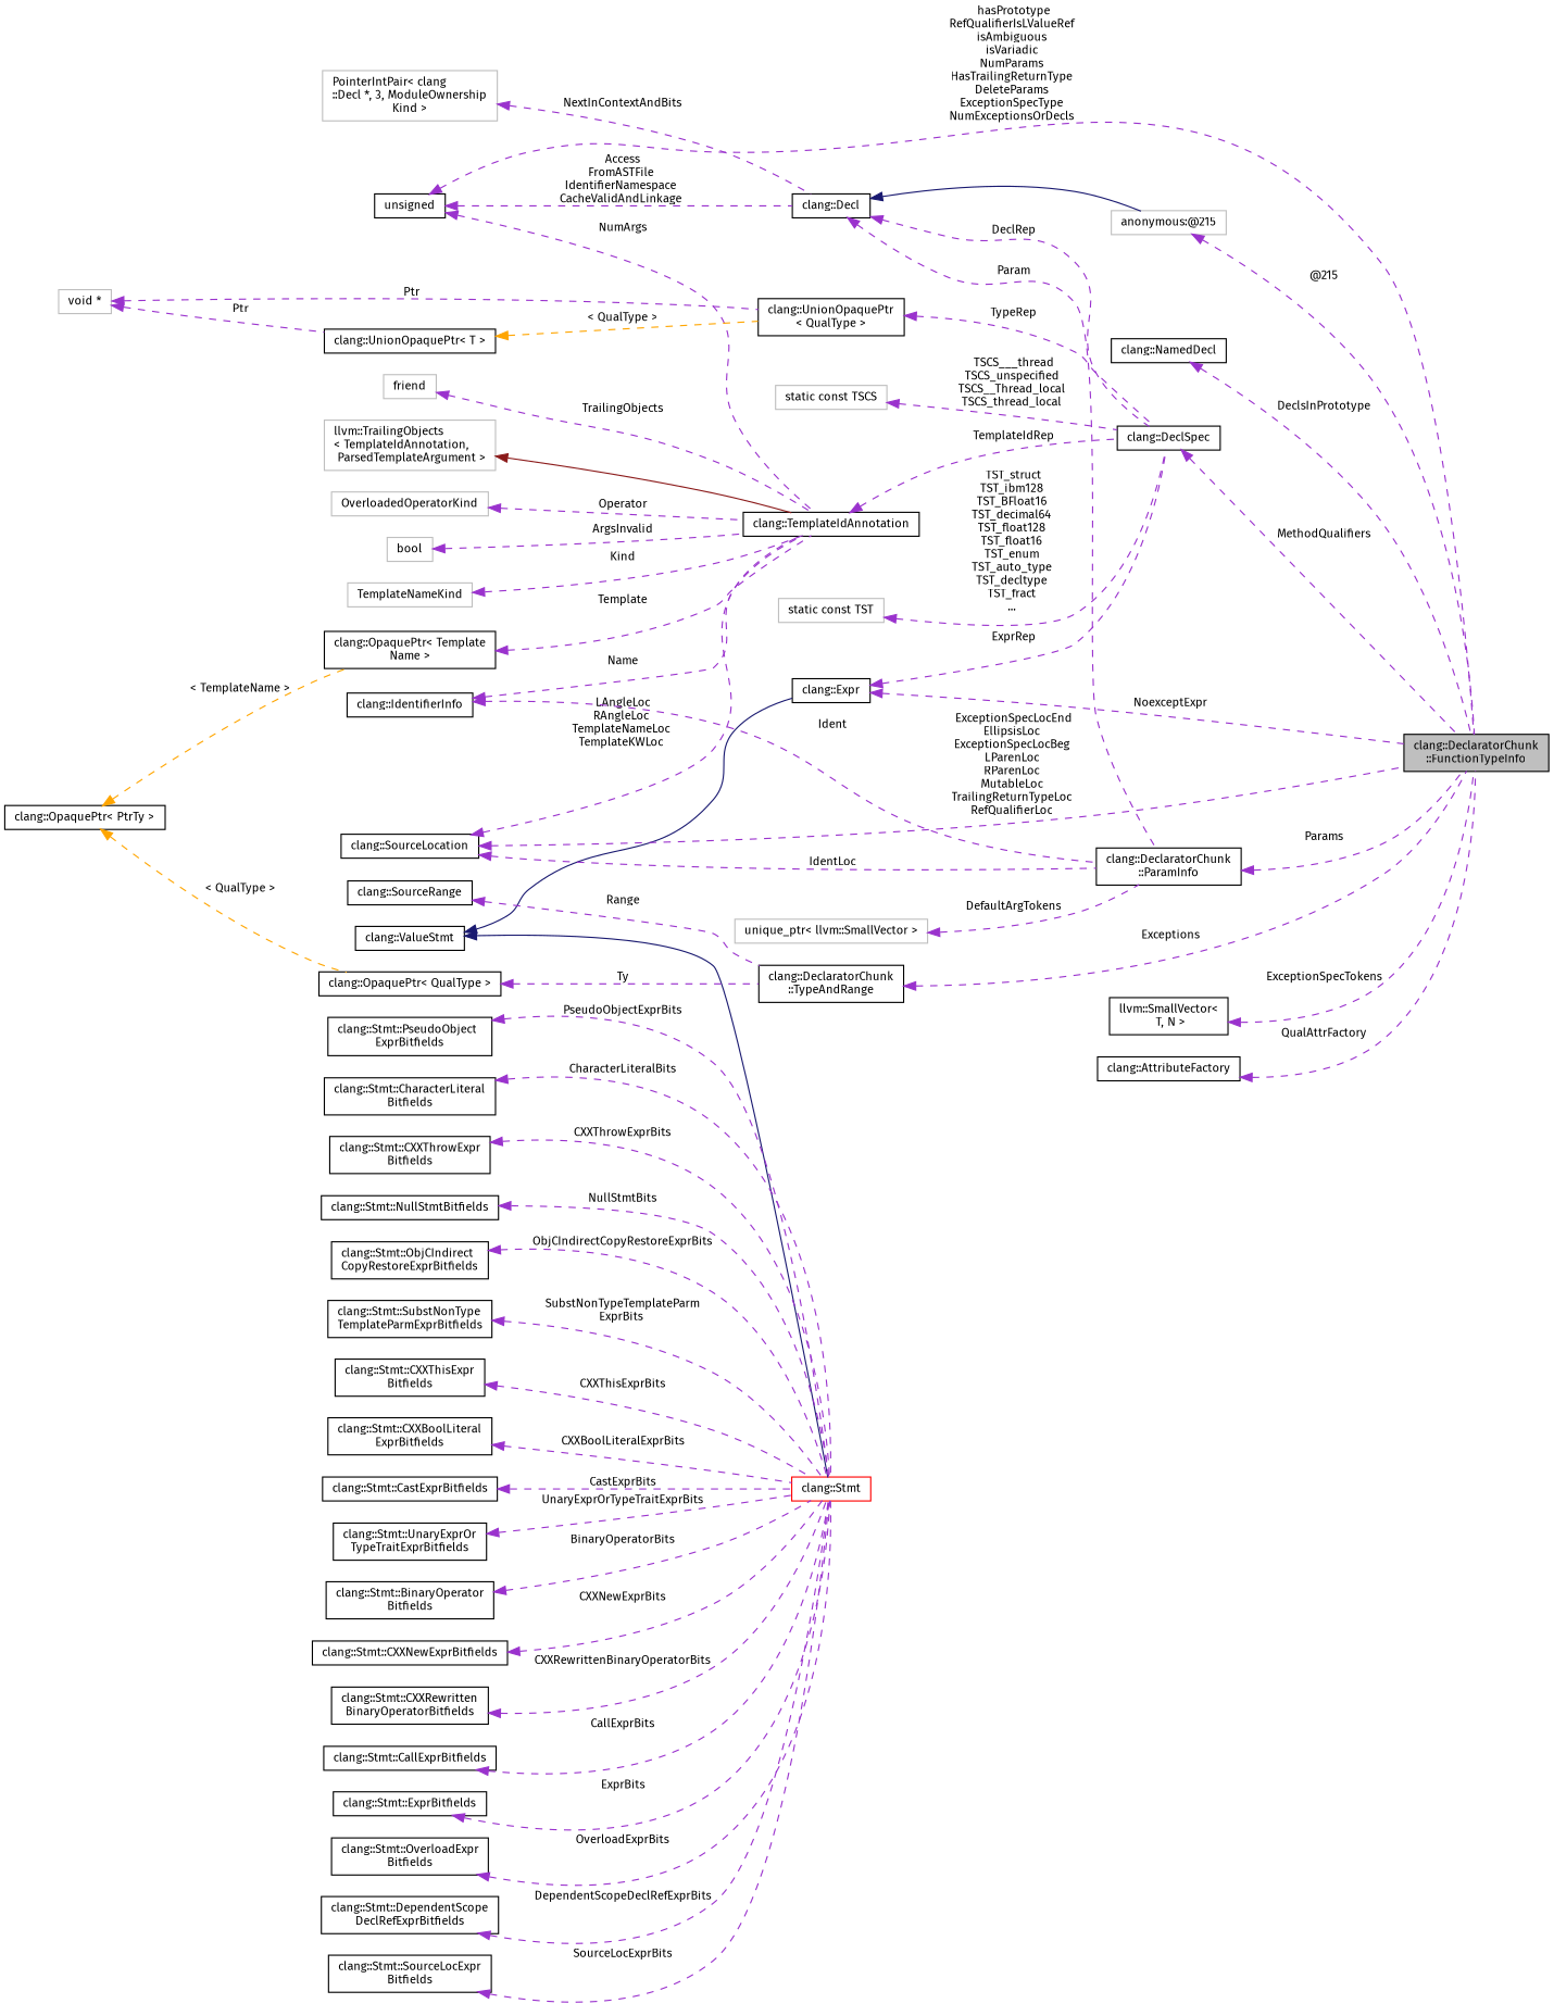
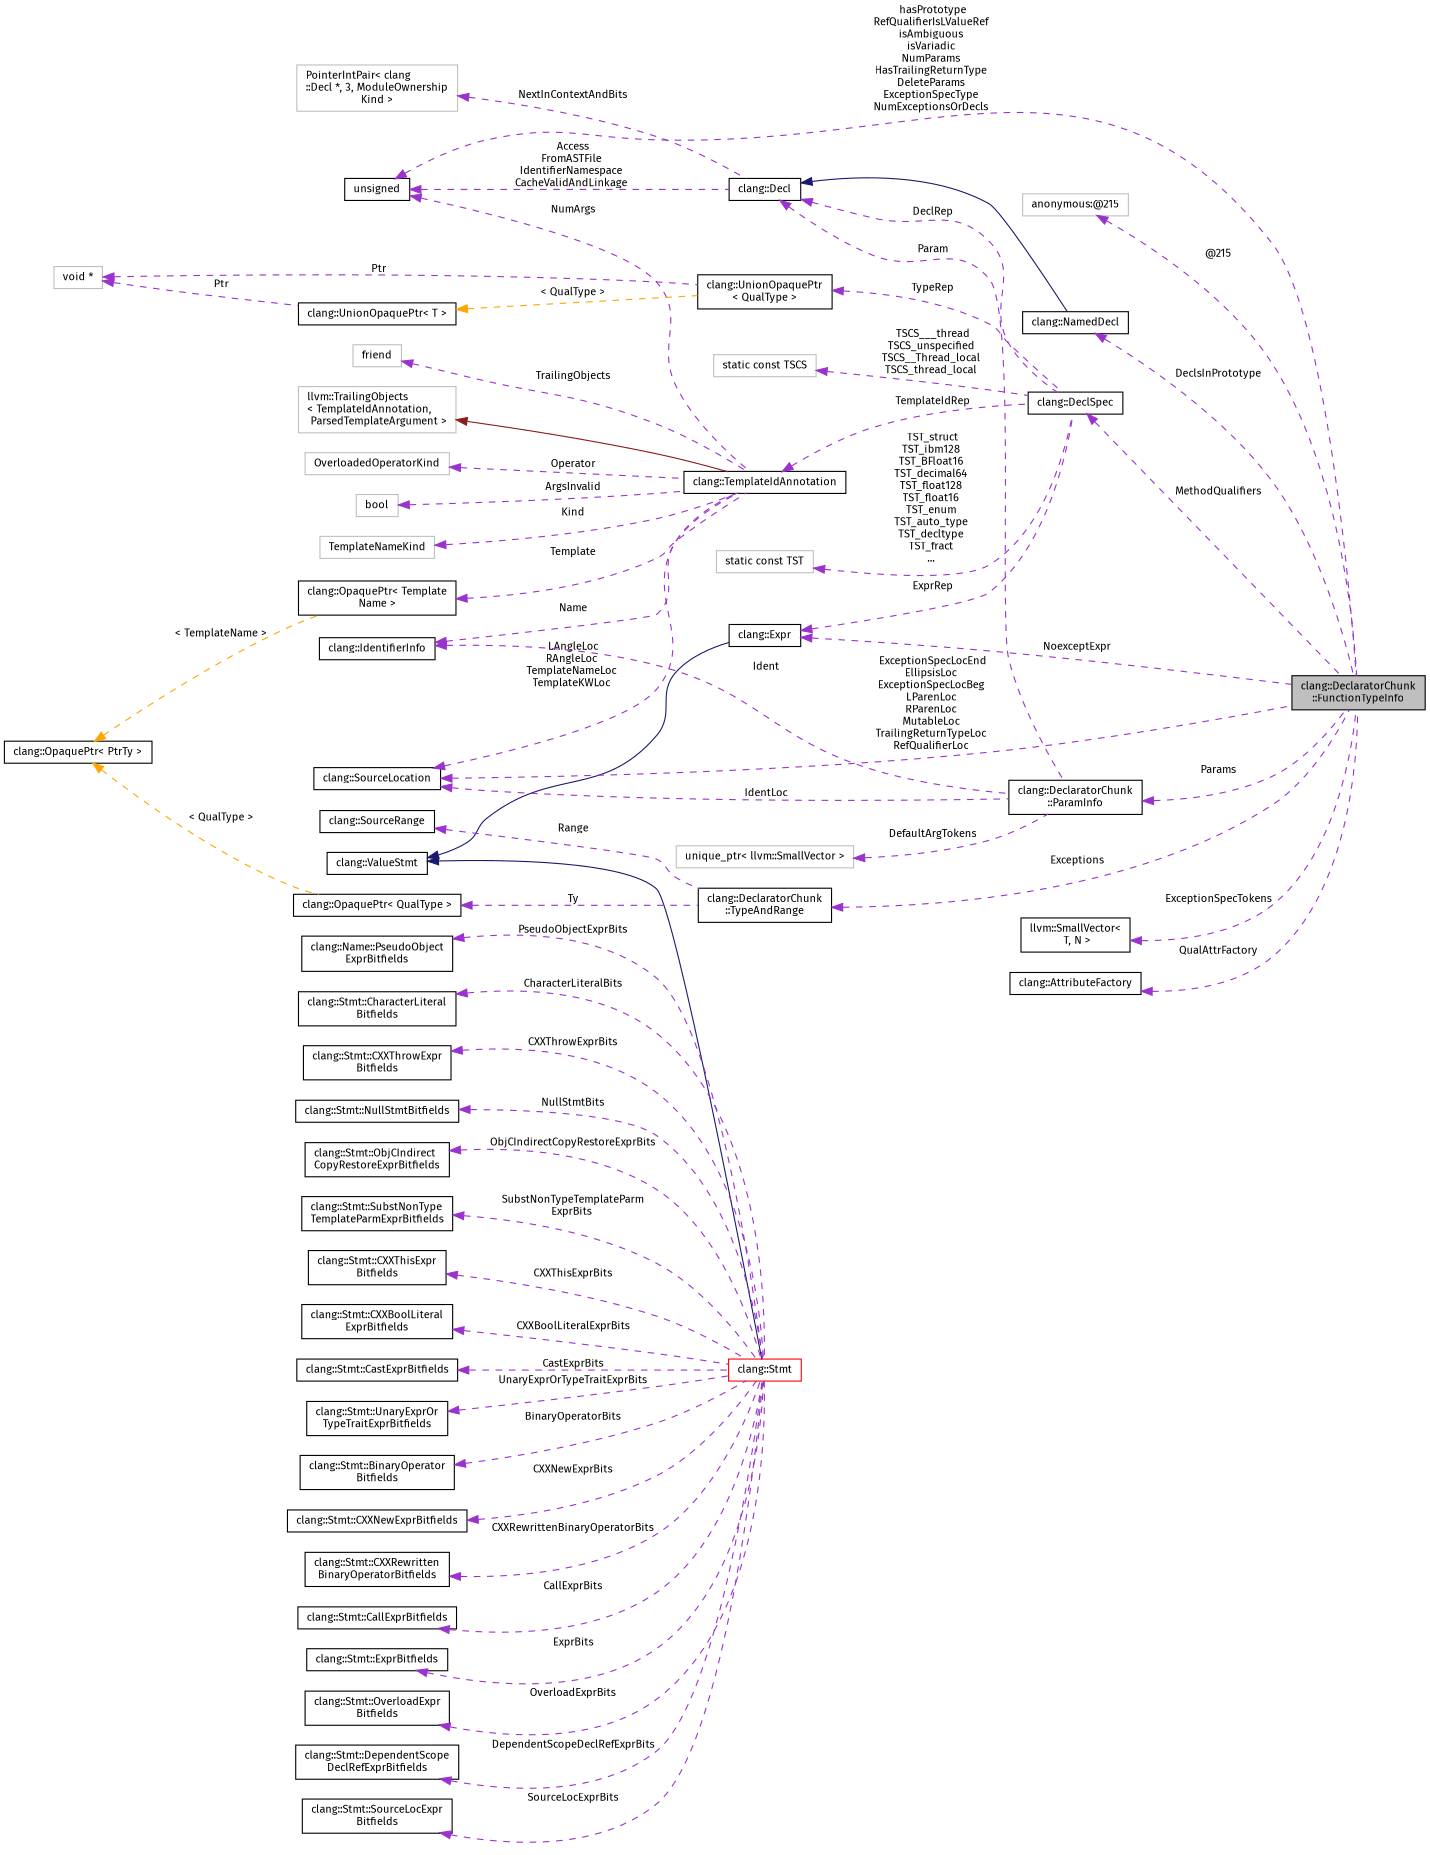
  digraph {
    fontname="Fira Sans"
    rankdir=LR
    node [color=black fontname="Fira Sans" fontsize=10 shape=record]
    edge [color=darkorchid3 dir=back fontname="Fira Sans" fontsize=10 labelfontname=Helvetica labelfontsize=10 style=dashed]
    n1 [fillcolor=grey75 fontcolor=black height=0.2 label="clang::DeclaratorChunk\l::FunctionTypeInfo" style=filled width=0.4]
    n2 [height=0.2 label="clang::DeclSpec" width=0.4]
    n3 [color=grey75 height=0.2 label="static const TSCS" width=0.4]
    n4 [height=0.2 label="clang::Expr" width=0.4]
    n5 [height=0.2 label="clang::ValueStmt" width=0.4]
    n6 [color=red height=0.2 label="clang::Stmt" width=0.4]
    n7 [height=0.2 label="clang::Stmt::CXXThrowExpr\lBitfields" width=0.4]
    n8 [height=0.2 label="clang::Stmt::NullStmtBitfields" width=0.4]
    n9 [height=0.2 label="clang::Stmt::ObjCIndirect\lCopyRestoreExprBitfields" width=0.4]
    n10 [height=0.2 label="clang::Stmt::SubstNonType\lTemplateParmExprBitfields" width=0.4]
    n11 [height=0.2 label="clang::Stmt::CXXThisExpr\lBitfields" width=0.4]
    n12 [height=0.2 label="clang::Stmt::CXXBoolLiteral\lExprBitfields" width=0.4]
    n13 [height=0.2 label="clang::Stmt::CastExprBitfields" width=0.4]
    n14 [height=0.2 label="clang::Stmt::UnaryExprOr\lTypeTraitExprBitfields" width=0.4]
    n15 [height=0.2 label="clang::Stmt::BinaryOperator\lBitfields" width=0.4]
    n16 [height=0.2 label="clang::Stmt::CXXNewExprBitfields" width=0.4]
    n17 [height=0.2 label="clang::Stmt::CXXRewritten\lBinaryOperatorBitfields" width=0.4]
    n18 [height=0.2 label="clang::Stmt::CallExprBitfields" width=0.4]
    n19 [height=0.2 label="clang::Stmt::ExprBitfields" width=0.4]
    n20 [height=0.2 label="clang::Stmt::OverloadExpr\lBitfields" width=0.4]
    n21 [height=0.2 label="clang::Stmt::DependentScope\lDeclRefExprBitfields" width=0.4]
    n22 [height=0.2 label="clang::Stmt::SourceLocExpr\lBitfields" width=0.4]
-   n23 [height=0.2 label="clang::Stmt::PseudoObject\lExprBitfields" width=0.4]
+   n23 [height=0.2 label="clang::Name::PseudoObject\lExprBitfields" width=0.4]
    n24 [height=0.2 label="clang::Stmt::CharacterLiteral\lBitfields" width=0.4]
    n25 [height=0.2 label="clang::Decl" width=0.4]
    n26 [height=0.2 label="clang::DeclaratorChunk\l::ParamInfo" width=0.4]
    n27 [height=0.2 label="clang::NamedDecl" width=0.4]
    n28 [color=grey75 height=0.2 label="PointerIntPair\< clang\l::Decl *, 3, ModuleOwnership\lKind \>" width=0.4]
    n29 [height=0.2 label=unsigned width=0.4]
    n30 [height=0.2 label="clang::TemplateIdAnnotation" width=0.4]
    n31 [height=0.2 label="clang::UnionOpaquePtr\l\< QualType \>" width=0.4]
    n32 [color=grey75 height=0.2 label="void *" width=0.4]
    n33 [height=0.2 label="clang::UnionOpaquePtr\< T \>" width=0.4]
    n34 [color=grey75 height=0.2 label="llvm::TrailingObjects\l\< TemplateIdAnnotation,\l ParsedTemplateArgument \>" width=0.4]
    n35 [height=0.2 label="clang::SourceLocation" width=0.4]
    n36 [color=grey75 height=0.2 label=OverloadedOperatorKind width=0.4]
    n37 [color=grey75 height=0.2 label=bool width=0.4]
    n38 [height=0.2 label="clang::IdentifierInfo" width=0.4]
    n39 [color=grey75 height=0.2 label=TemplateNameKind width=0.4]
    n40 [height=0.2 label="clang::OpaquePtr\< Template\lName \>" width=0.4]
    n41 [height=0.2 label="clang::OpaquePtr\< PtrTy \>" width=0.4]
    n42 [height=0.2 label="clang::OpaquePtr\< QualType \>" width=0.4]
    n43 [height=0.2 label="clang::DeclaratorChunk\l::TypeAndRange" width=0.4]
    n44 [color=grey75 height=0.2 label=friend width=0.4]
    n45 [color=grey75 height=0.2 label="static const TST" width=0.4]
    n46 [color=grey75 height=0.2 label="unique_ptr\< llvm::SmallVector \>" width=0.4]
    n47 [color=grey75 height=0.2 label="anonymous:@215" width=0.4]
    n48 [height=0.2 label="llvm::SmallVector\<\l T, N \>" width=0.4]
    n49 [height=0.2 label="clang::SourceRange" width=0.4]
    n50 [height=0.2 label="clang::AttributeFactory" width=0.4]
    n2 -> n1 [label=" MethodQualifiers"]
    n3 -> n2 [label=" TSCS___thread\nTSCS_unspecified\nTSCS__Thread_local\nTSCS_thread_local"]
    n4 -> n1 [label=" NoexceptExpr"]
    n4 -> n2 [label=" ExprRep"]
    n5 -> n4 [color=midnightblue style=solid]
    n5 -> n6 [color=midnightblue style=solid]
    n7 -> n6 [label=" CXXThrowExprBits"]
    n8 -> n6 [label=" NullStmtBits"]
    n9 -> n6 [label=" ObjCIndirectCopyRestoreExprBits"]
    n10 -> n6 [label=" SubstNonTypeTemplateParm\lExprBits"]
    n11 -> n6 [label=" CXXThisExprBits"]
    n12 -> n6 [label=" CXXBoolLiteralExprBits"]
    n13 -> n6 [label=" CastExprBits"]
    n14 -> n6 [label=" UnaryExprOrTypeTraitExprBits"]
    n15 -> n6 [label=" BinaryOperatorBits"]
    n16 -> n6 [label=" CXXNewExprBits"]
    n17 -> n6 [label=" CXXRewrittenBinaryOperatorBits"]
    n18 -> n6 [label=" CallExprBits"]
    n19 -> n6 [label=" ExprBits"]
    n20 -> n6 [label=" OverloadExprBits"]
    n21 -> n6 [label=" DependentScopeDeclRefExprBits"]
    n22 -> n6 [label=" SourceLocExprBits"]
    n23 -> n6 [label=" PseudoObjectExprBits"]
    n24 -> n6 [label=" CharacterLiteralBits"]
    n25 -> n2 [label=" DeclRep"]
    n25 -> n26 [label=" Param"]
-   n25 -> n47 [color=midnightblue style=solid]
+   n25 -> n27 [color=midnightblue style=solid]
    n26 -> n1 [label=" Params"]
    n27 -> n1 [label=" DeclsInPrototype"]
    n28 -> n25 [label=" NextInContextAndBits"]
    n29 -> n1 [label=" hasPrototype\nRefQualifierIsLValueRef\nisAmbiguous\nisVariadic\nNumParams\nHasTrailingReturnType\nDeleteParams\nExceptionSpecType\nNumExceptionsOrDecls"]
    n29 -> n25 [label=" Access\nFromASTFile\nIdentifierNamespace\nCacheValidAndLinkage"]
    n29 -> n30 [label=" NumArgs"]
    n30 -> n2 [label=" TemplateIdRep"]
    n31 -> n2 [label=" TypeRep"]
    n32 -> n31 [label=" Ptr"]
    n32 -> n33 [label=" Ptr"]
    n33 -> n31 [color=orange label=" \< QualType \>"]
    n34 -> n30 [color=firebrick4 style=solid]
    n35 -> n1 [label=" ExceptionSpecLocEnd\nEllipsisLoc\nExceptionSpecLocBeg\nLParenLoc\nRParenLoc\nMutableLoc\nTrailingReturnTypeLoc\nRefQualifierLoc"]
    n35 -> n26 [label=" IdentLoc"]
    n35 -> n30 [label=" LAngleLoc\nRAngleLoc\nTemplateNameLoc\nTemplateKWLoc"]
    n36 -> n30 [label=" Operator"]
    n37 -> n30 [label=" ArgsInvalid"]
    n38 -> n26 [label=" Ident"]
    n38 -> n30 [label=" Name"]
    n39 -> n30 [label=" Kind"]
    n40 -> n30 [label=" Template"]
    n41 -> n40 [color=orange label=" \< TemplateName \>"]
    n41 -> n42 [color=orange label=" \< QualType \>"]
    n42 -> n43 [label=" Ty"]
    n43 -> n1 [label=" Exceptions"]
    n44 -> n30 [label=" TrailingObjects"]
    n45 -> n2 [label=" TST_struct\nTST_ibm128\nTST_BFloat16\nTST_decimal64\nTST_float128\nTST_float16\nTST_enum\nTST_auto_type\nTST_decltype\nTST_fract\n..."]
    n46 -> n26 [label=" DefaultArgTokens"]
    n47 -> n1 [label=" @215"]
    n48 -> n1 [label=" ExceptionSpecTokens"]
    n49 -> n43 [label=" Range"]
    n50 -> n1 [label=" QualAttrFactory"]
  }
